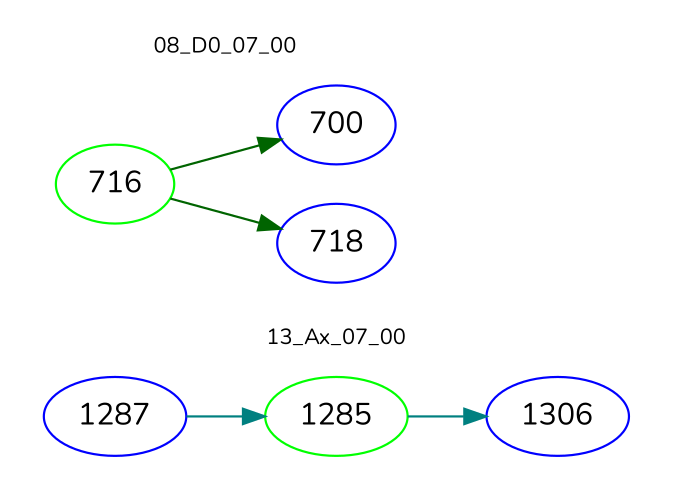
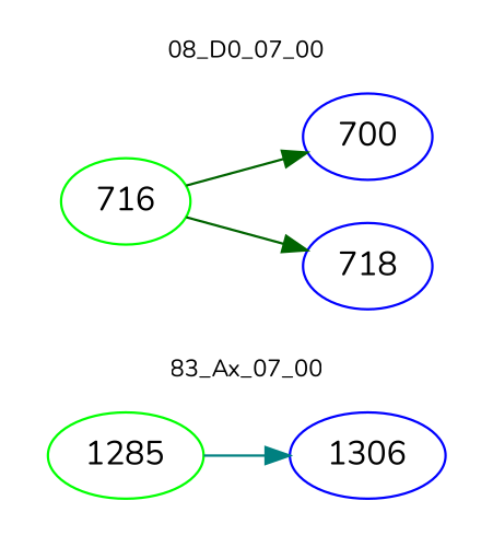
  digraph {
    fontname=Nunito
    rankdir=LR
    node [color=blue fontname=Nunito]
    edge [color=teal fontname=Nunito]
-   n1 [label=1287]
    n2 [color=green label=1285]
    n3 [label=1306]
    n4 [label=718]
    n5 [color=green label=716]
    n6 [label=700]
    subgraph cluster_1 {
      color=white
      fontsize=10
-     label="13_Ax_07_00"
-     n1
+     label="83_Ax_07_00"
      n2
      n3
    }
    subgraph cluster_2 {
      color=white
      fontsize=10
      label="08_D0_07_00"
      n4
      n5
      n6
    }
-   n1 -> n2
    n2 -> n3
    n5 -> n4 [color=darkgreen]
    n5 -> n6 [color=darkgreen]
  }
